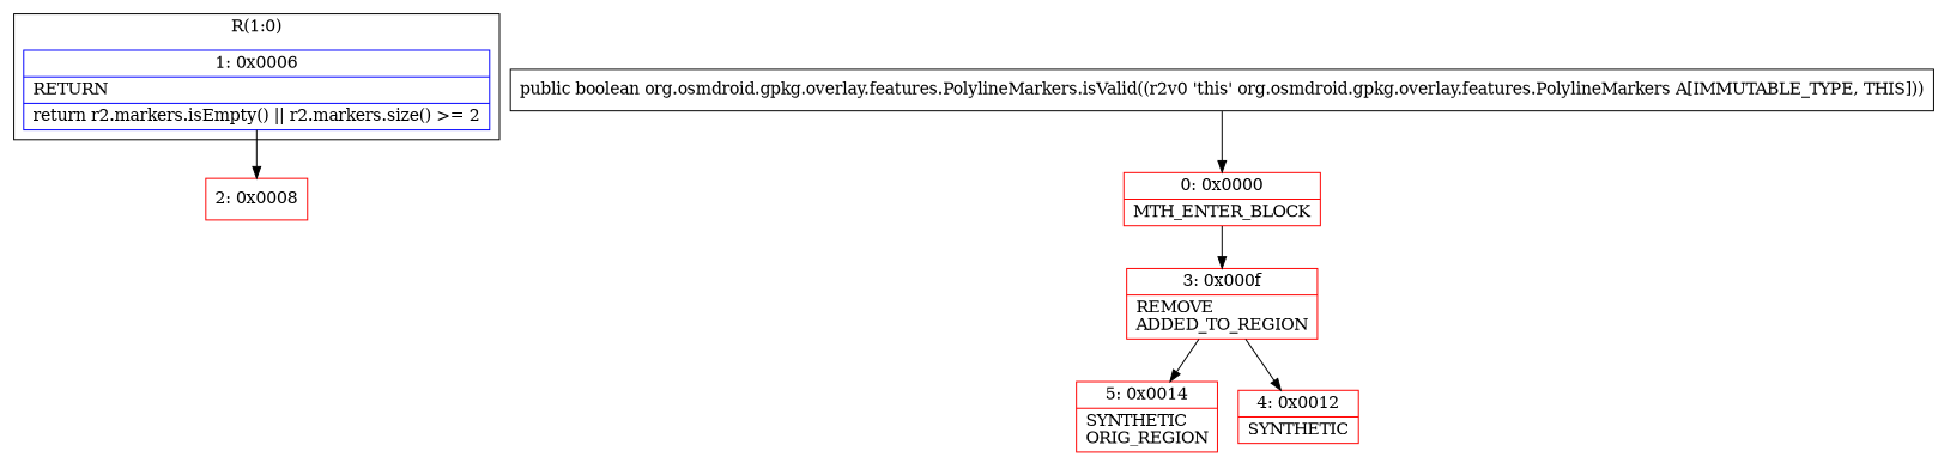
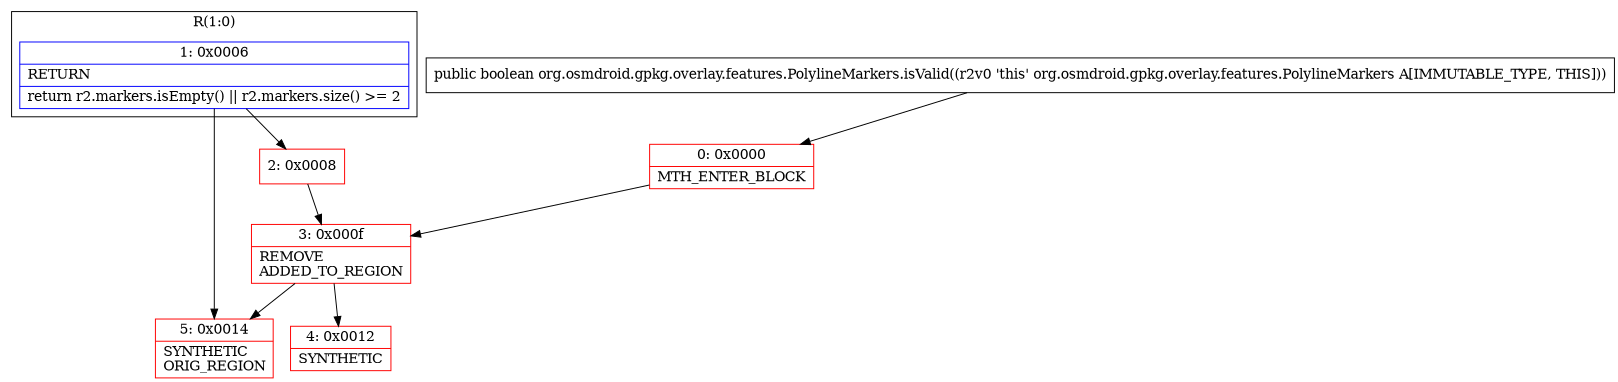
  digraph {
    node [color=red shape=record]
    n1 [color=blue label="{1\:\ 0x0006|RETURN\l|return r2.markers.isEmpty() \|\| r2.markers.size() \>= 2\l}"]
    n2 [label="{2\:\ 0x0008}"]
    n3 [label="{5\:\ 0x0014|SYNTHETIC\lORIG_REGION\l}"]
    n4 [label="{3\:\ 0x000f|REMOVE\lADDED_TO_REGION\l}"]
    n5 [label="{0\:\ 0x0000|MTH_ENTER_BLOCK\l}"]
    n6 [label="{4\:\ 0x0012|SYNTHETIC\l}"]
    n7 [label="{public boolean org.osmdroid.gpkg.overlay.features.PolylineMarkers.isValid((r2v0 'this' org.osmdroid.gpkg.overlay.features.PolylineMarkers A[IMMUTABLE_TYPE, THIS])) }" color=""]
    subgraph cluster_1 {
      label="R(1:0)"
      n1
    }
    n1 -> n2
+   n1 -> n3
+   n2 -> n4
    n4 -> n3
    n4 -> n6
    n5 -> n4
    n7 -> n5
  }
